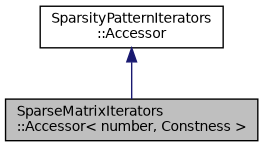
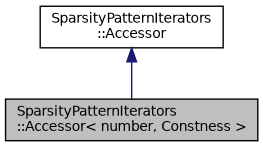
  digraph {
    node [color=black fontname=Helvetica fontsize=10 shape=record style=filled]
-   n1 [fillcolor=grey75 fontcolor=black height=0.2 label="SparseMatrixIterators\l::Accessor\< number, Constness \>" width=0.4]
+   n1 [fillcolor=grey75 fontcolor=black height=0.2 label="SparsityPatternIterators\l::Accessor\< number, Constness \>" width=0.4]
    n2 [fillcolor=white height=0.2 label="SparsityPatternIterators\l::Accessor" width=0.4]
    n2 -> n1 [color=midnightblue dir=back fontname=Helvetica fontsize=10 labelfontname=Helvetica labelfontsize=10 style=solid]
  }
